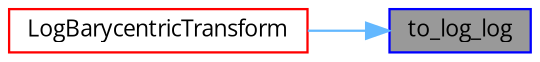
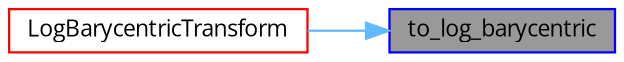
  digraph {
    rankdir=RL
    fontname="Open Sans"
    node [fontname="Open Sans" fontsize=10 shape=box style=filled]
-   n1 [color=blue fillcolor=grey60 fontcolor=black height=0.2 label=to_log_log width=0.4]
+   n1 [color=blue fillcolor=grey60 fontcolor=black height=0.2 label=to_log_barycentric width=0.4]
    n2 [color=red fillcolor=white height=0.2 label=LogBarycentricTransform width=0.4]
    n1 -> n2 [color=steelblue1 dir=back fontname="Open Sans" fontsize=10 labelfontname=Helvetica labelfontsize=10 style=solid]
  }
